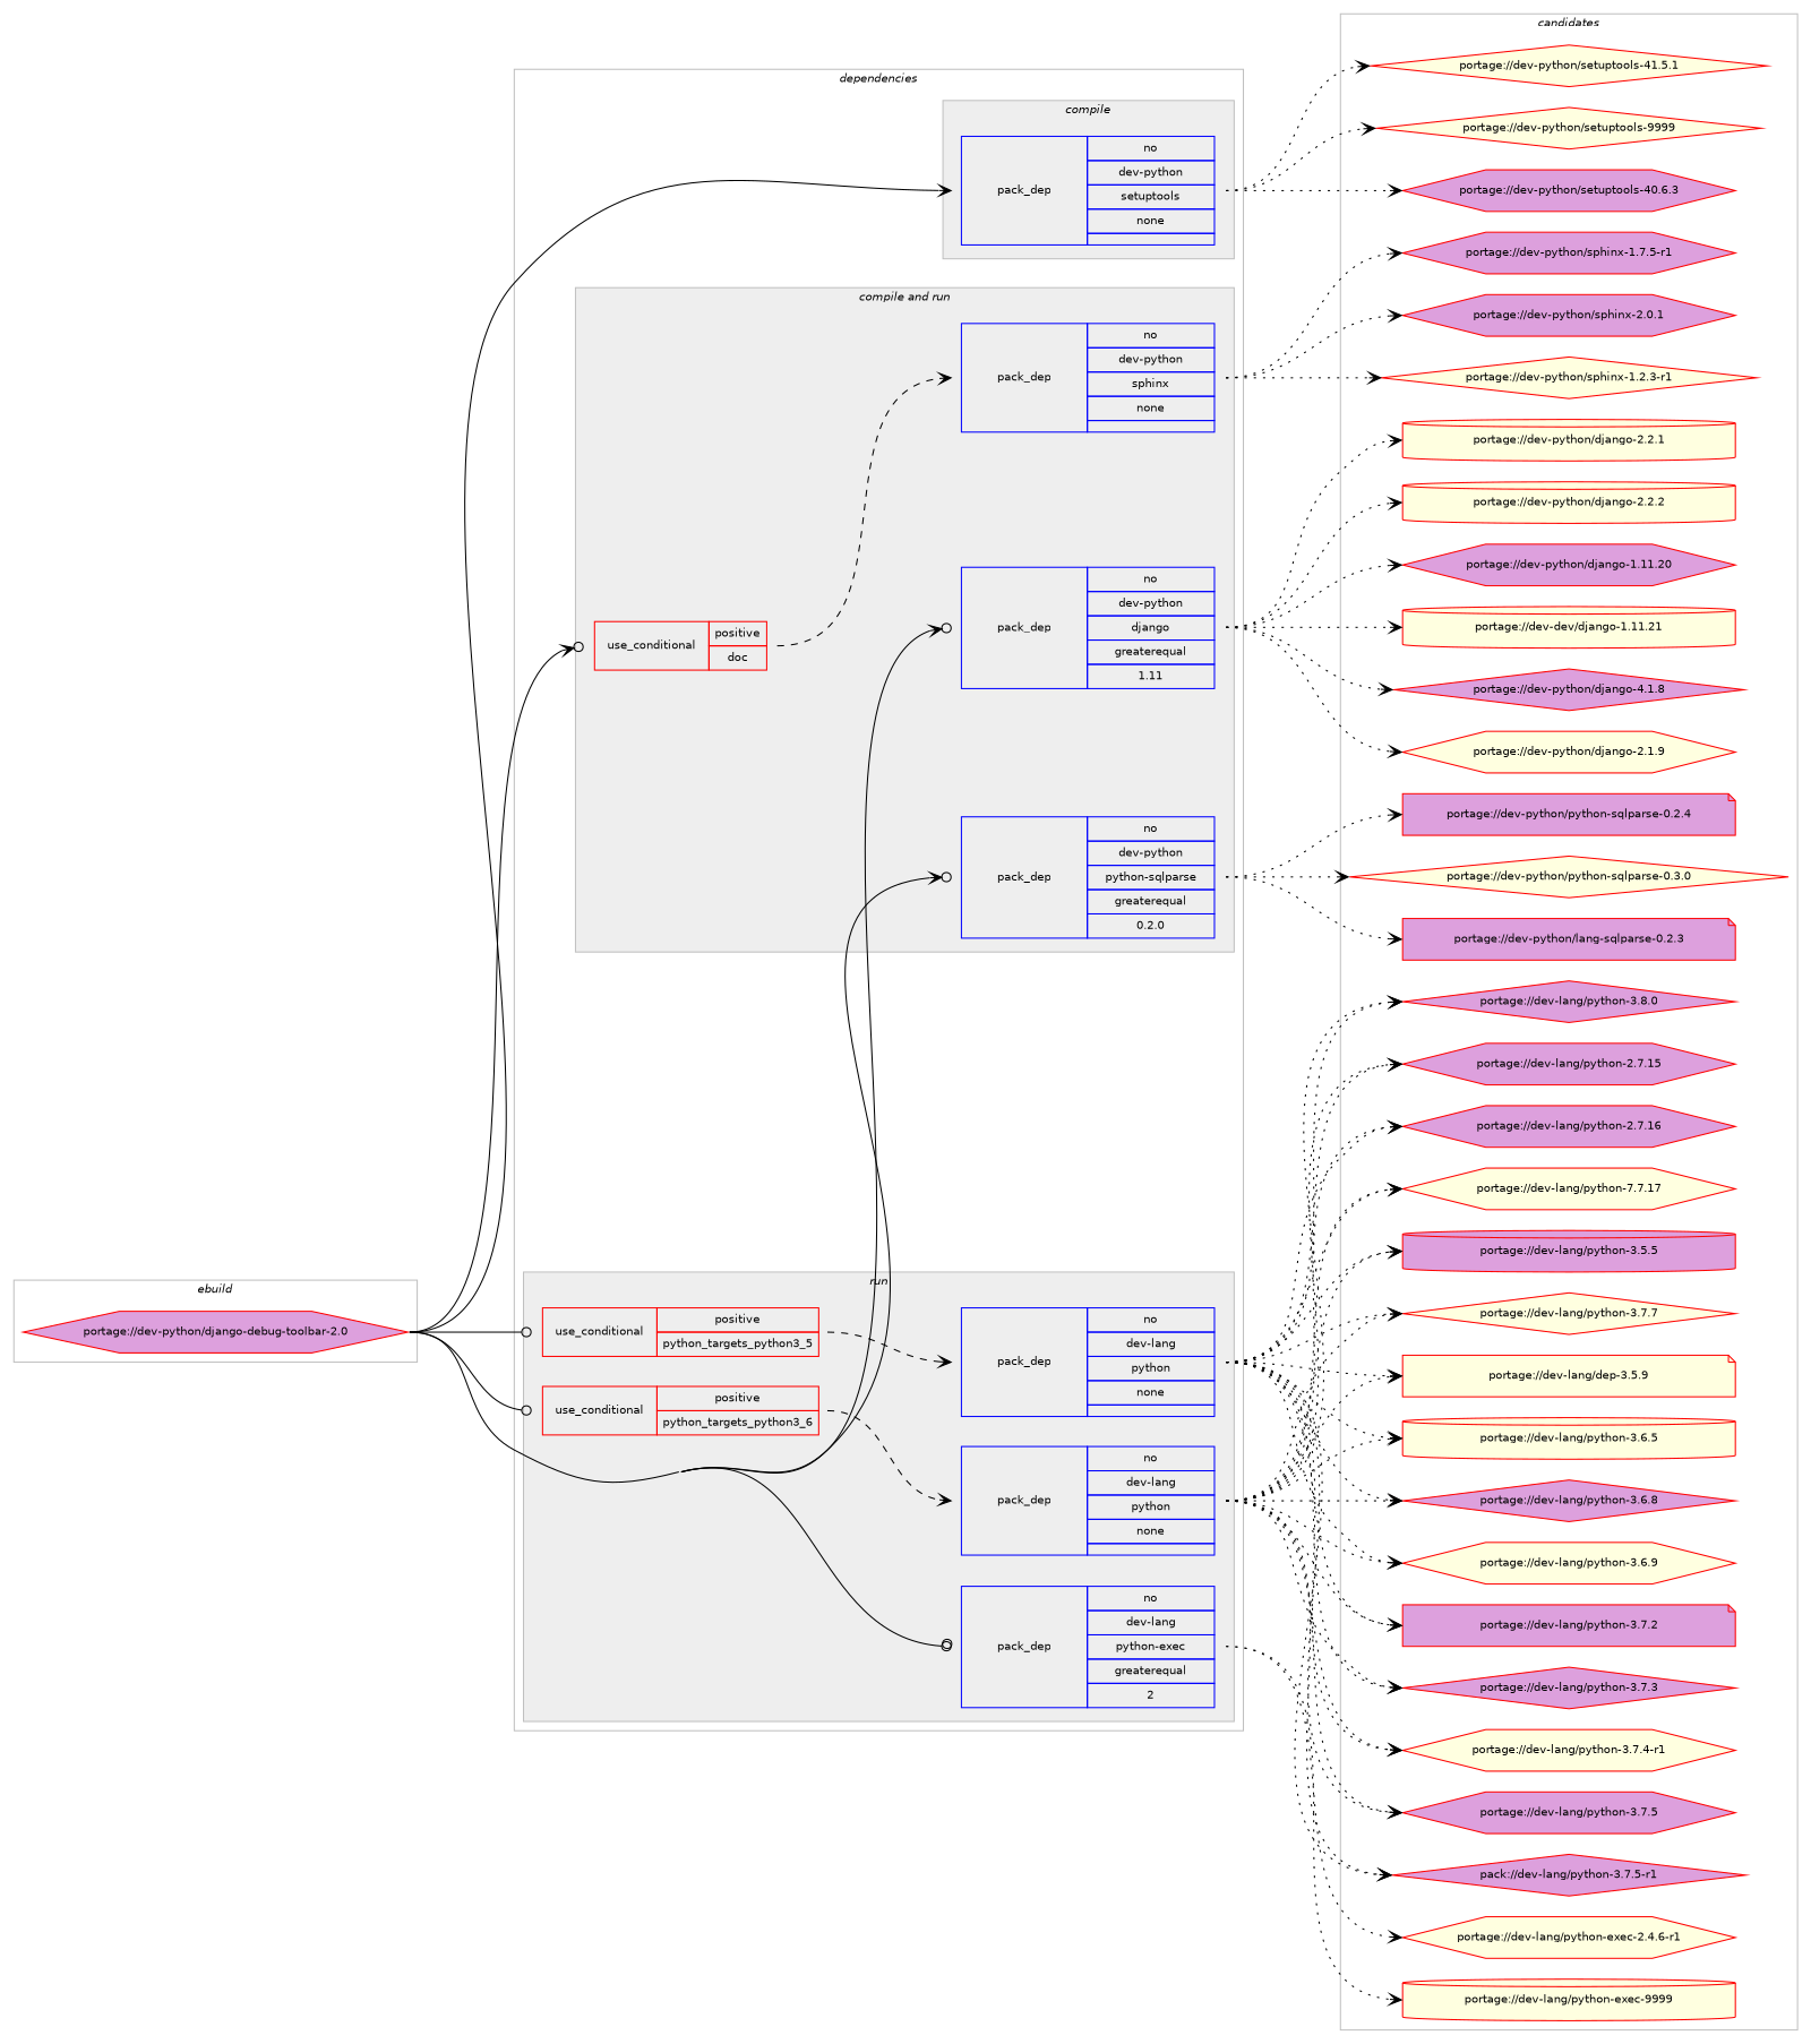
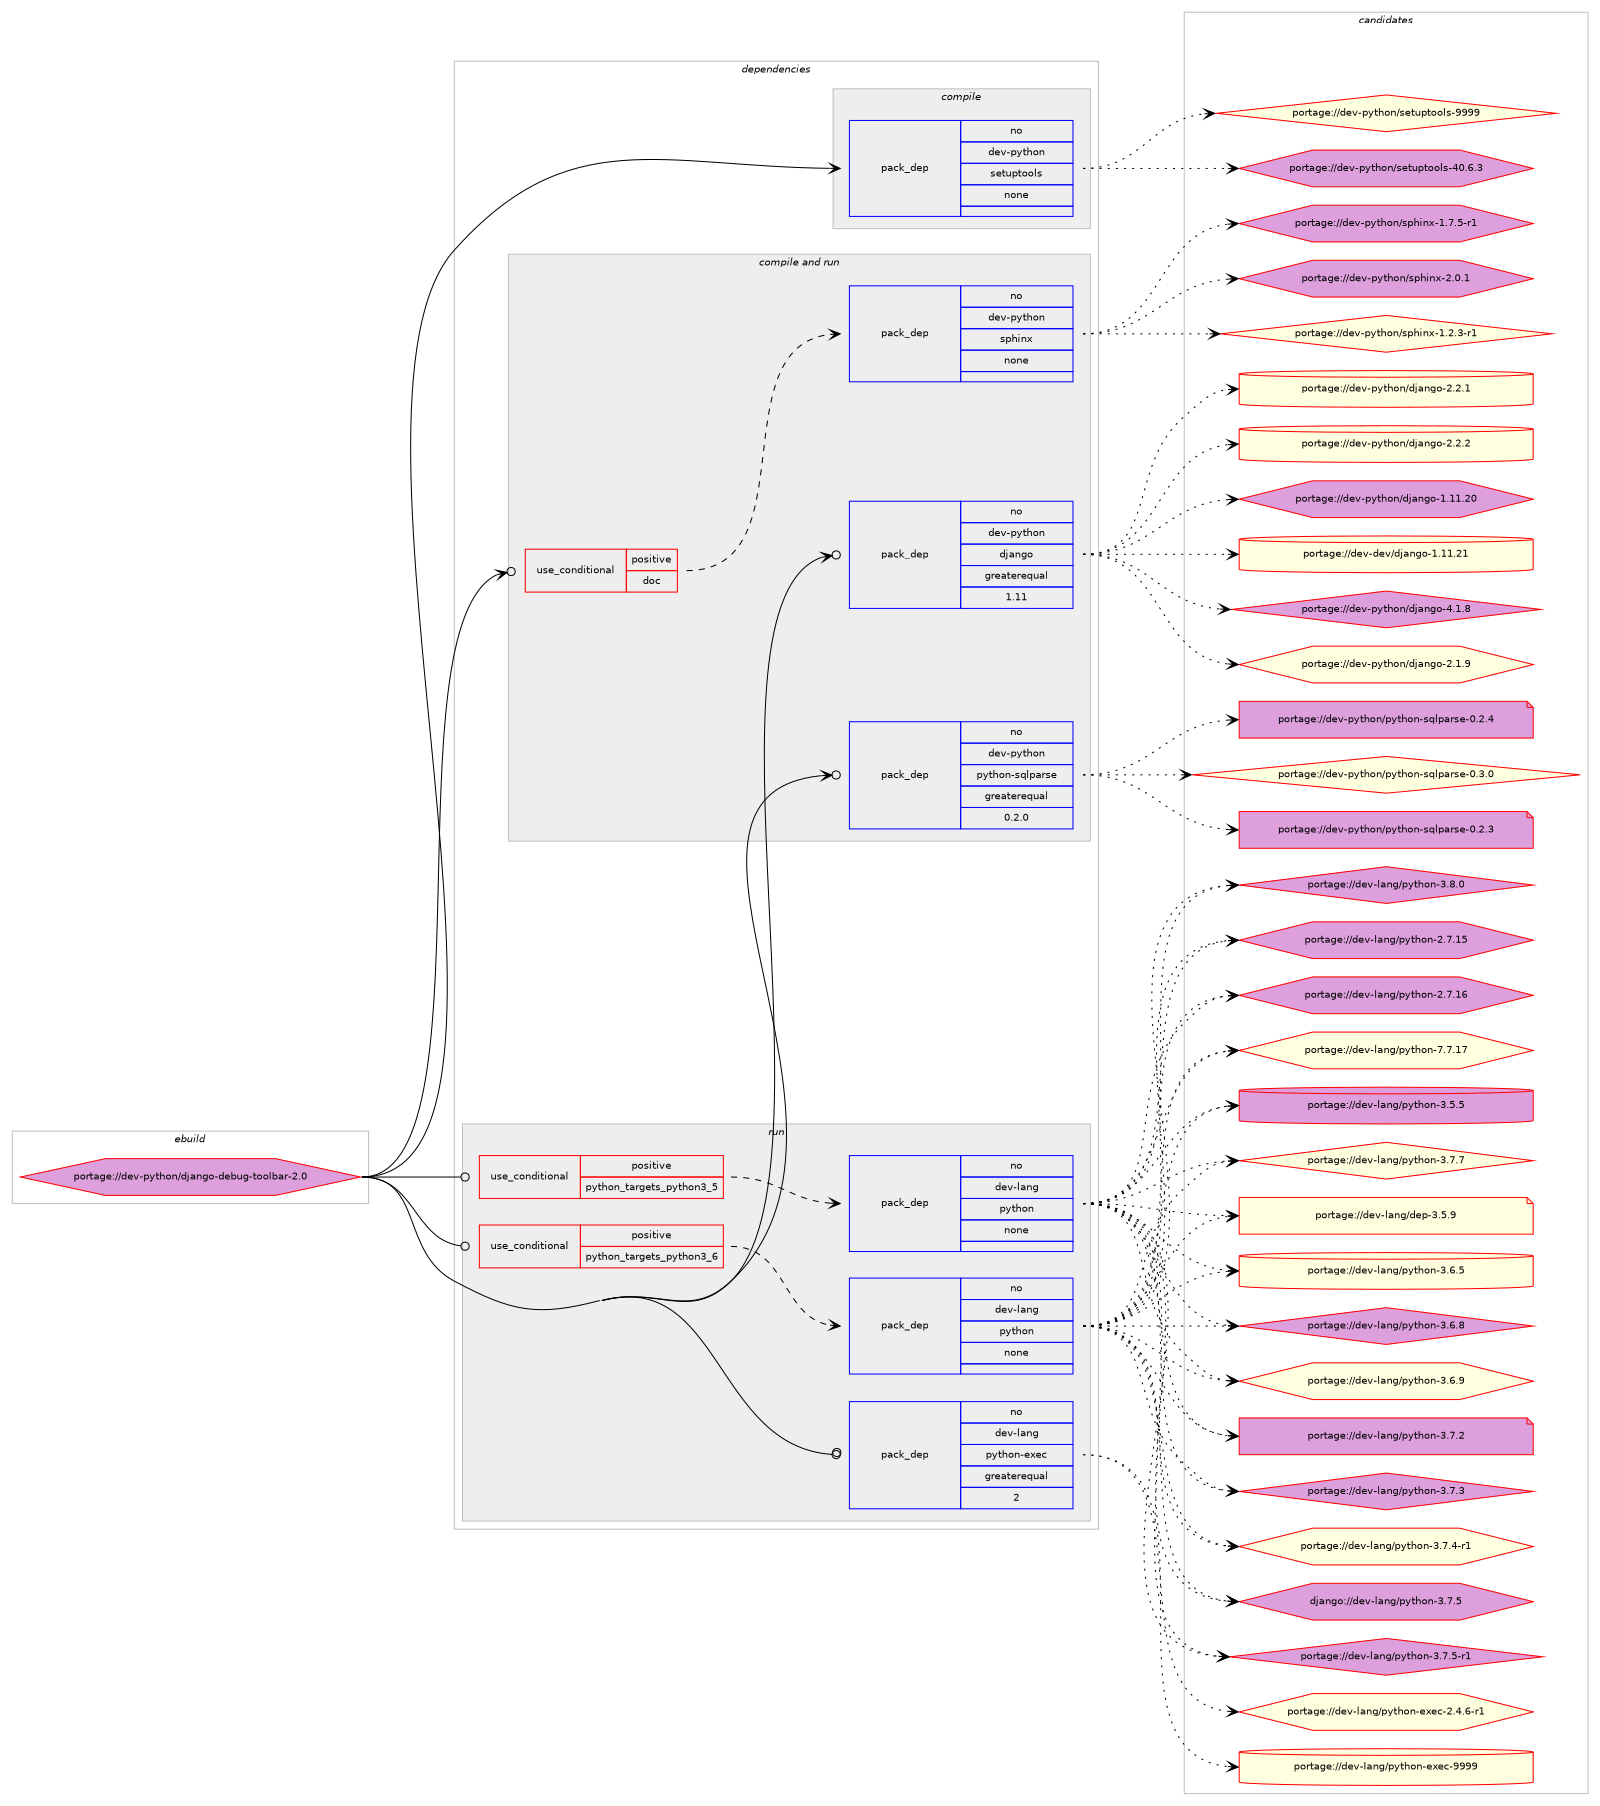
  digraph {
    compound=true
    concentrate=true
    fontname=Helvetica
    fontsize=10
    newrank=true
    rankdir=LR
    ranksep=1.5
    node [color=red fillcolor=plum fontname=Helvetica fontsize=10 shape=hexagon style=filled]
    edge [arrowhead=vee headport=w style=dotted tailport=e weight=100]
    n1 [label="portage://dev-python/django-debug-toolbar-2.0" width=4]
    n2 [color=blue label=<<TABLE BORDER="0" CELLBORDER="1" CELLSPACING="0" CELLPADDING="4" WIDTH="220"><TR><TD ROWSPAN="6" CELLPADDING="30">pack_dep</TD></TR><TR><TD WIDTH="110">no</TD></TR><TR><TD>dev-python</TD></TR><TR><TD>setuptools</TD></TR><TR><TD>none</TD></TR><TR><TD></TD></TR></TABLE>> shape=none fillcolor="" style=""]
    n3 [color=blue label=<<TABLE BORDER="0" CELLBORDER="1" CELLSPACING="0" CELLPADDING="4" WIDTH="220"><TR><TD ROWSPAN="6" CELLPADDING="30">pack_dep</TD></TR><TR><TD WIDTH="110">no</TD></TR><TR><TD>dev-python</TD></TR><TR><TD>sphinx</TD></TR><TR><TD>none</TD></TR><TR><TD></TD></TR></TABLE>> shape=none fillcolor="" style=""]
    n4 [label=<<TABLE BORDER="0" CELLBORDER="1" CELLSPACING="0" CELLPADDING="4"><TR><TD ROWSPAN="3" CELLPADDING="10">use_conditional</TD></TR><TR><TD>positive</TD></TR><TR><TD>doc</TD></TR></TABLE>> shape=none fillcolor="" style=""]
    n5 [color=blue label=<<TABLE BORDER="0" CELLBORDER="1" CELLSPACING="0" CELLPADDING="4" WIDTH="220"><TR><TD ROWSPAN="6" CELLPADDING="30">pack_dep</TD></TR><TR><TD WIDTH="110">no</TD></TR><TR><TD>dev-python</TD></TR><TR><TD>django</TD></TR><TR><TD>greaterequal</TD></TR><TR><TD>1.11</TD></TR></TABLE>> shape=none fillcolor="" style=""]
    n6 [color=blue label=<<TABLE BORDER="0" CELLBORDER="1" CELLSPACING="0" CELLPADDING="4" WIDTH="220"><TR><TD ROWSPAN="6" CELLPADDING="30">pack_dep</TD></TR><TR><TD WIDTH="110">no</TD></TR><TR><TD>dev-python</TD></TR><TR><TD>python-sqlparse</TD></TR><TR><TD>greaterequal</TD></TR><TR><TD>0.2.0</TD></TR></TABLE>> shape=none fillcolor="" style=""]
    n7 [color=blue label=<<TABLE BORDER="0" CELLBORDER="1" CELLSPACING="0" CELLPADDING="4" WIDTH="220"><TR><TD ROWSPAN="6" CELLPADDING="30">pack_dep</TD></TR><TR><TD WIDTH="110">no</TD></TR><TR><TD>dev-lang</TD></TR><TR><TD>python</TD></TR><TR><TD>none</TD></TR><TR><TD></TD></TR></TABLE>> shape=none fillcolor="" style=""]
    n8 [label=<<TABLE BORDER="0" CELLBORDER="1" CELLSPACING="0" CELLPADDING="4"><TR><TD ROWSPAN="3" CELLPADDING="10">use_conditional</TD></TR><TR><TD>positive</TD></TR><TR><TD>python_targets_python3_5</TD></TR></TABLE>> shape=none fillcolor="" style=""]
    n9 [color=blue label=<<TABLE BORDER="0" CELLBORDER="1" CELLSPACING="0" CELLPADDING="4" WIDTH="220"><TR><TD ROWSPAN="6" CELLPADDING="30">pack_dep</TD></TR><TR><TD WIDTH="110">no</TD></TR><TR><TD>dev-lang</TD></TR><TR><TD>python</TD></TR><TR><TD>none</TD></TR><TR><TD></TD></TR></TABLE>> shape=none fillcolor="" style=""]
    n10 [label=<<TABLE BORDER="0" CELLBORDER="1" CELLSPACING="0" CELLPADDING="4"><TR><TD ROWSPAN="3" CELLPADDING="10">use_conditional</TD></TR><TR><TD>positive</TD></TR><TR><TD>python_targets_python3_6</TD></TR></TABLE>> shape=none fillcolor="" style=""]
    n11 [color=blue label=<<TABLE BORDER="0" CELLBORDER="1" CELLSPACING="0" CELLPADDING="4" WIDTH="220"><TR><TD ROWSPAN="6" CELLPADDING="30">pack_dep</TD></TR><TR><TD WIDTH="110">no</TD></TR><TR><TD>dev-lang</TD></TR><TR><TD>python-exec</TD></TR><TR><TD>greaterequal</TD></TR><TR><TD>2</TD></TR></TABLE>> shape=none fillcolor="" style=""]
    n12 [label="portage://dev-python/setuptools-40.6.3" width=4]
-   n13 [fillcolor=lightyellow label="portage://dev-python/setuptools-41.5.1" shape=diamond width=4]
    n14 [fillcolor=lightyellow label="portage://dev-python/setuptools-9999" shape=diamond width=4]
    n15 [fillcolor=lightyellow label="portage://dev-python/sphinx-1.2.3-r1" shape=diamond width=4]
    n16 [label="portage://dev-python/sphinx-1.7.5-r1" width=4]
    n17 [label="portage://dev-python/sphinx-2.0.1" width=4]
    n18 [label="portage://dev-python/django-1.11.20" width=4]
    n19 [fillcolor=lightyellow label="portage://dev-dev/django-1.11.21" shape=cylinder width=4]
    n20 [label="portage://dev-python/django-4.1.8" shape=diamond width=4]
    n21 [fillcolor=lightyellow label="portage://dev-python/django-2.1.9" width=4]
    n22 [fillcolor=lightyellow label="portage://dev-python/django-2.2.1" shape=cylinder width=4]
    n23 [fillcolor=lightyellow label="portage://dev-python/django-2.2.2" shape=cylinder width=4]
-   n24 [label="portage://dev-python/lang-sqlparse-0.2.3" shape=note width=4]
+   n24 [label="portage://dev-python/python-sqlparse-0.2.3" shape=note width=4]
    n25 [label="portage://dev-python/python-sqlparse-0.2.4" shape=note width=4]
    n26 [fillcolor=lightyellow label="portage://dev-python/python-sqlparse-0.3.0" shape=diamond width=4]
    n27 [label="portage://dev-lang/python-2.7.15" width=4]
    n28 [label="portage://dev-lang/python-2.7.16" width=4]
    n29 [fillcolor=lightyellow label="portage://dev-lang/python-7.7.17" width=4]
    n30 [label="portage://dev-lang/python-3.5.5" shape=cylinder width=4]
    n31 [fillcolor=lightyellow label="portage://dev-lang/python-3.7.7" shape=diamond width=4]
    n32 [fillcolor=lightyellow label="portage://dev-lang/dep-3.5.9" shape=note width=4]
    n33 [fillcolor=lightyellow label="portage://dev-lang/python-3.6.5" shape=cylinder width=4]
    n34 [label="portage://dev-lang/python-3.6.8" shape=diamond width=4]
    n35 [fillcolor=lightyellow label="portage://dev-lang/python-3.6.9" width=4]
    n36 [label="portage://dev-lang/python-3.7.2" shape=note width=4]
    n37 [label="portage://dev-lang/python-3.7.3" shape=diamond width=4]
    n38 [fillcolor=lightyellow label="portage://dev-lang/python-3.7.4-r1" width=4]
-   n39 [label="portage://dev-lang/python-3.7.5" width=4]
-   n40 [label="pack://dev-lang/python-3.7.5-r1" shape=diamond width=4]
+   n39 [label="django://dev-lang/python-3.7.5" width=4]
+   n40 [label="portage://dev-lang/python-3.7.5-r1" shape=diamond width=4]
    n41 [label="portage://dev-lang/python-3.8.0" shape=diamond width=4]
    n42 [fillcolor=lightyellow label="portage://dev-lang/python-exec-2.4.6-r1" width=4]
    n43 [fillcolor=lightyellow label="portage://dev-lang/python-exec-9999" shape=cylinder width=4]
    subgraph cluster_1 {
      color=gray
      label=<<i>dependencies</i>>
      subgraph cluster_2 {
        color=gray
        fillcolor="#eeeeee"
        label=<<i>compile</i>>
        style=filled
        subgraph sub_3 {
          color=gray
          fillcolor="#eeeeee"
          label=<<i>compile</i>>
          style=filled
          n2
        }
      }
      subgraph cluster_4 {
        color=gray
        fillcolor="#eeeeee"
        label=<<i>compile and run</i>>
        style=filled
        subgraph sub_5 {
          color=gray
          fillcolor="#eeeeee"
          label=<<i>compile and run</i>>
          style=filled
          n4
          subgraph sub_6 {
            color=gray
            fillcolor="#eeeeee"
            label=<<i>compile and run</i>>
            style=filled
            n3
          }
        }
        subgraph sub_7 {
          color=gray
          fillcolor="#eeeeee"
          label=<<i>compile and run</i>>
          style=filled
          n5
        }
        subgraph sub_8 {
          color=gray
          fillcolor="#eeeeee"
          label=<<i>compile and run</i>>
          style=filled
          n6
        }
      }
      subgraph cluster_9 {
        color=gray
        fillcolor="#eeeeee"
        label=<<i>run</i>>
        style=filled
        subgraph sub_10 {
          color=gray
          fillcolor="#eeeeee"
          label=<<i>run</i>>
          style=filled
          n8
          subgraph sub_11 {
            color=gray
            fillcolor="#eeeeee"
            label=<<i>run</i>>
            style=filled
            n7
          }
        }
        subgraph sub_12 {
          color=gray
          fillcolor="#eeeeee"
          label=<<i>run</i>>
          style=filled
          n10
          subgraph sub_13 {
            color=gray
            fillcolor="#eeeeee"
            label=<<i>run</i>>
            style=filled
            n9
          }
        }
        subgraph sub_14 {
          color=gray
          fillcolor="#eeeeee"
          label=<<i>run</i>>
          style=filled
          n11
        }
      }
    }
    subgraph cluster_15 {
      color=gray
      label=<<i>ebuild</i>>
      rank=same
      n1
    }
    subgraph cluster_16 {
      color=gray
      label=<<i>candidates</i>>
      rank=same
      subgraph sub_17 {
        color=black
        label=<<i>candidates</i>>
        nodesep=1
        rank=same
        n12
-       n13
        n14
      }
      subgraph sub_18 {
        color=black
        label=<<i>candidates</i>>
        nodesep=1
        rank=same
        n15
        n16
        n17
      }
      subgraph sub_19 {
        color=black
        label=<<i>candidates</i>>
        nodesep=1
        rank=same
        n18
        n19
        n20
        n21
        n22
        n23
      }
      subgraph sub_20 {
        color=black
        label=<<i>candidates</i>>
        nodesep=1
        rank=same
        n24
        n25
        n26
      }
      subgraph sub_21 {
        color=black
        label=<<i>candidates</i>>
        nodesep=1
        rank=same
        n27
        n28
        n29
        n30
        n31
        n32
        n33
        n34
        n35
        n36
        n37
        n38
        n39
        n40
        n41
      }
      subgraph sub_22 {
        color=black
        label=<<i>candidates</i>>
        nodesep=1
        rank=same
        n27
        n28
        n29
        n30
        n31
        n32
        n33
        n34
        n35
        n36
        n37
        n38
        n39
        n40
        n41
      }
      subgraph sub_23 {
        color=black
        label=<<i>candidates</i>>
        nodesep=1
        rank=same
        n42
        n43
      }
    }
    n1 -> n2 [style=solid weight=20]
    n1 -> n4 [arrowhead=odotvee style=solid weight=20]
    n1 -> n5 [arrowhead=odotvee style=solid weight=20]
    n1 -> n6 [arrowhead=odotvee style=solid weight=20]
    n1 -> n8 [arrowhead=odot style=solid weight=20]
    n1 -> n10 [arrowhead=odot style=solid weight=20]
    n1 -> n11 [arrowhead=odot style=solid weight=20]
    n2 -> n12
-   n2 -> n13
    n2 -> n14
    n3 -> n15
    n3 -> n16
    n3 -> n17
    n4 -> n3 [style=dashed weight=20]
    n5 -> n18
    n5 -> n19
    n5 -> n20
    n5 -> n21
    n5 -> n22
    n5 -> n23
    n6 -> n24
    n6 -> n25
    n6 -> n26
    n7 -> n27
    n7 -> n28
    n7 -> n29
    n7 -> n30
    n7 -> n31
    n7 -> n32
    n7 -> n33
    n7 -> n34
    n7 -> n35
    n7 -> n36
    n7 -> n37
    n7 -> n38
    n7 -> n39
    n7 -> n40
    n7 -> n41
    n8 -> n7 [style=dashed weight=20]
    n9 -> n27
    n9 -> n28
    n9 -> n29
    n9 -> n30
    n9 -> n31
    n9 -> n32
    n9 -> n33
    n9 -> n34
    n9 -> n35
    n9 -> n36
    n9 -> n37
    n9 -> n38
    n9 -> n39
    n9 -> n40
    n9 -> n41
    n10 -> n9 [style=dashed weight=20]
    n11 -> n42
    n11 -> n43
  }
